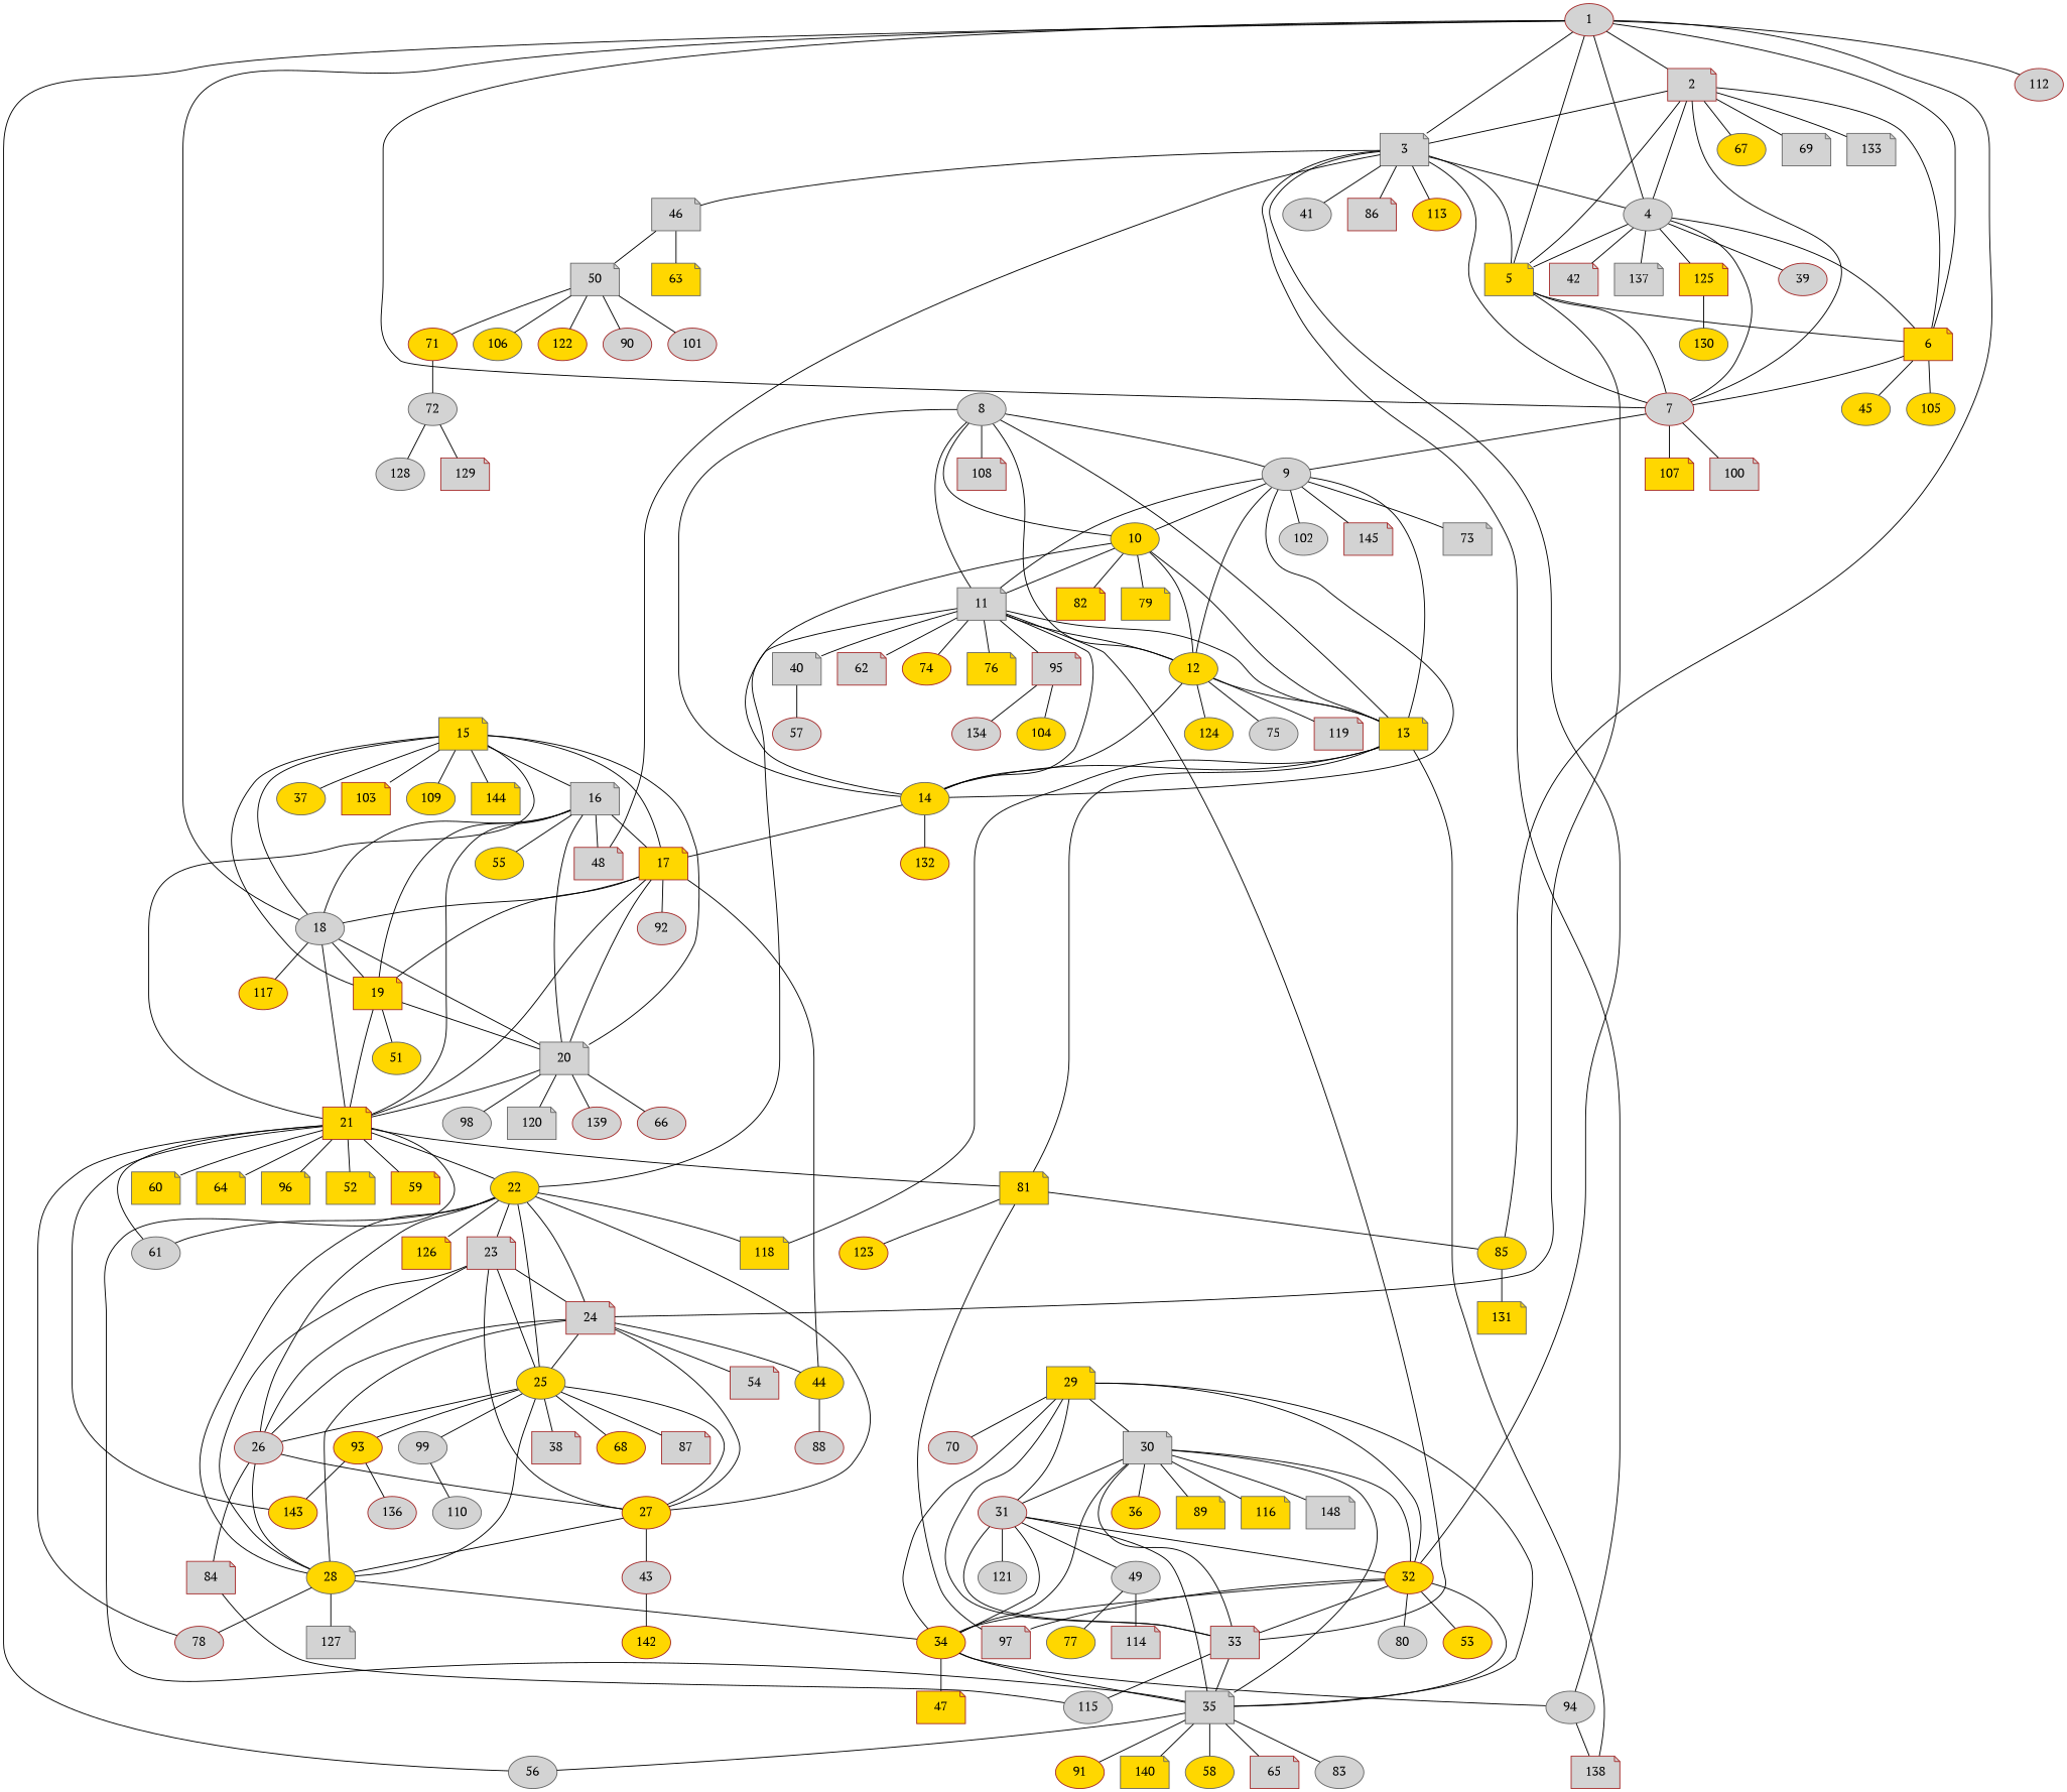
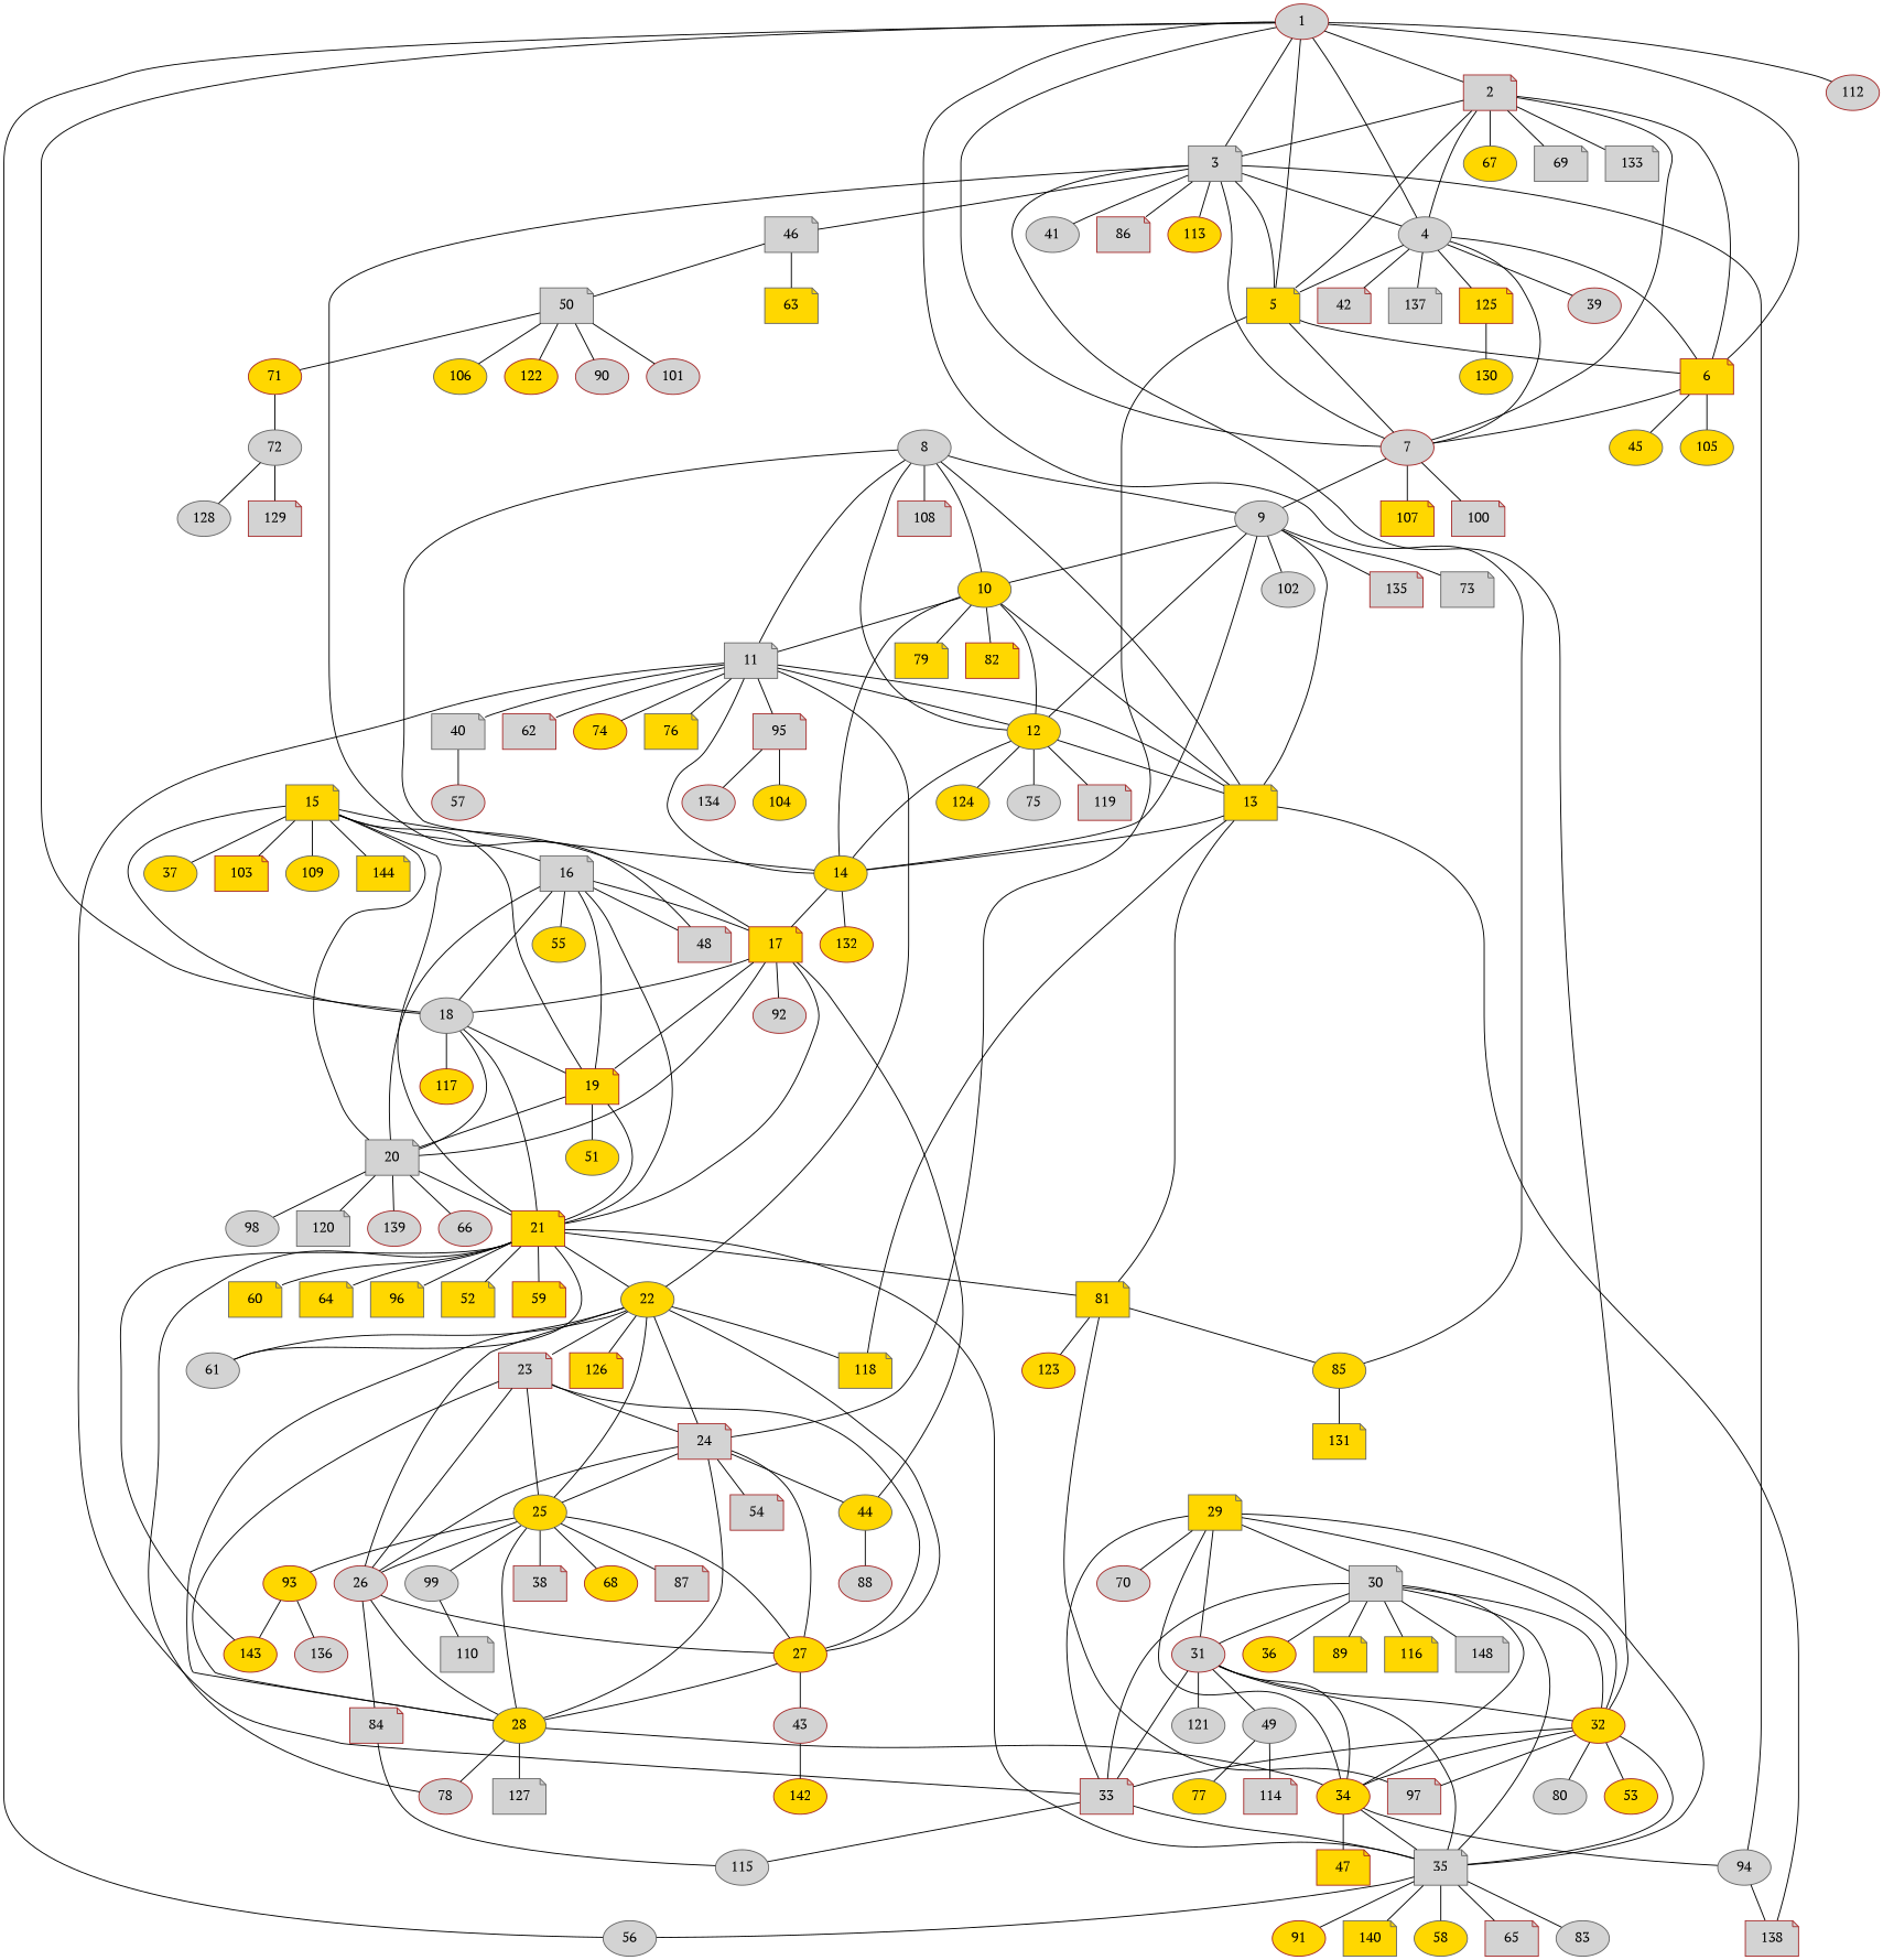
  graph {
    fontname="PT Serif"
    node [color=gray40 fillcolor=lightgrey fontname="PT Serif" shape=ellipse style=filled]
    edge [fontname="PT Serif"]
    1 [color=brown]
    2 [color=brown shape=note]
    3 [shape=note]
    4
    5 [fillcolor=gold shape=note]
    6 [color=brown fillcolor=gold shape=note]
    7 [color=brown]
    18
    56
    85 [fillcolor=gold]
    112 [color=brown]
    67 [fillcolor=gold]
    69 [shape=note]
    133 [shape=note]
    32 [color=brown fillcolor=gold]
    41
    46 [shape=note]
    48 [color=brown shape=note]
    86 [color=brown shape=note]
    94
    113 [color=brown fillcolor=gold]
    39 [color=brown]
    42 [color=brown shape=note]
    125 [color=brown fillcolor=gold shape=note]
    137 [shape=note]
    24 [color=brown shape=note]
    45 [fillcolor=gold]
    105 [fillcolor=gold]
    9
    100 [color=brown shape=note]
    107 [color=brown fillcolor=gold shape=note]
    19 [color=brown fillcolor=gold shape=note]
    20 [shape=note]
    21 [color=brown fillcolor=gold shape=note]
    117 [color=brown fillcolor=gold]
    131 [fillcolor=gold shape=note]
    33 [color=brown shape=note]
    35 [shape=note]
    34 [color=brown fillcolor=gold]
    53 [color=brown fillcolor=gold]
    80
    97 [color=brown shape=note]
    50 [shape=note]
    63 [fillcolor=gold shape=note]
    138 [color=brown shape=note]
    130 [fillcolor=gold]
    44 [fillcolor=gold]
    25 [fillcolor=gold]
    26 [color=brown]
    27 [color=brown fillcolor=gold]
    28 [fillcolor=gold]
    54 [color=brown shape=note]
    10 [fillcolor=gold]
    11 [shape=note]
    12 [fillcolor=gold]
    13 [fillcolor=gold shape=note]
    14 [fillcolor=gold]
    73 [shape=note]
    102
-   135 [color=brown shape=note label=145]
+   135 [color=brown shape=note]
    8
    108 [color=brown shape=note]
    79 [fillcolor=gold shape=note]
    82 [color=brown fillcolor=gold shape=note]
    22 [fillcolor=gold]
    40 [shape=note]
    62 [color=brown shape=note]
    74 [color=brown fillcolor=gold]
    76 [fillcolor=gold shape=note]
    95 [color=brown shape=note]
    75
    119 [color=brown shape=note]
    124 [fillcolor=gold]
    81 [fillcolor=gold shape=note]
    118 [fillcolor=gold shape=note]
    17 [color=brown fillcolor=gold shape=note]
    132 [color=brown fillcolor=gold]
    61
    23 [color=brown shape=note]
    126 [color=brown fillcolor=gold shape=note]
    115
    57 [color=brown]
    104 [fillcolor=gold]
    134 [color=brown]
    123 [color=brown fillcolor=gold]
    92 [color=brown]
    15 [fillcolor=gold shape=note]
    16 [shape=note]
    37 [fillcolor=gold]
    103 [color=brown fillcolor=gold shape=note]
    109 [fillcolor=gold]
    144 [fillcolor=gold shape=note]
    55 [fillcolor=gold]
    51 [fillcolor=gold]
    66 [color=brown]
    98
    120 [shape=note]
    139 [color=brown]
    52 [fillcolor=gold shape=note]
    59 [color=brown fillcolor=gold shape=note]
    60 [fillcolor=gold shape=note]
    64 [fillcolor=gold shape=note]
    78 [color=brown]
    96 [fillcolor=gold shape=note]
    143 [color=brown fillcolor=gold]
    88 [color=brown]
    58 [fillcolor=gold]
    65 [color=brown shape=note]
    83
    91 [color=brown fillcolor=gold]
    140 [fillcolor=gold shape=note]
    38 [color=brown shape=note]
    68 [color=brown fillcolor=gold]
    87 [color=brown shape=note]
    93 [color=brown fillcolor=gold]
    99
    84 [color=brown shape=note]
    43 [color=brown]
    127 [shape=note]
    136 [color=brown]
-   110
+   110 [shape=note]
    142 [color=brown fillcolor=gold]
    47 [color=brown fillcolor=gold shape=note]
    29 [fillcolor=gold shape=note]
    30 [shape=note]
    31 [color=brown]
    70 [color=brown]
    36 [color=brown fillcolor=gold]
    89 [fillcolor=gold shape=note]
    116 [fillcolor=gold shape=note]
    n131 [label=148 shape=note]
    49
    121
    77 [fillcolor=gold]
    114 [color=brown shape=note]
    71 [color=brown fillcolor=gold]
    90 [color=brown]
    101 [color=brown]
    106 [fillcolor=gold]
    122 [color=brown fillcolor=gold]
    72
    128
    129 [color=brown shape=note]
    1 -- 2
    1 -- 3
    1 -- 4
    1 -- 5
    1 -- 6
    1 -- 7
    1 -- 18
    1 -- 56
    1 -- 85
    1 -- 112
    2 -- 3
    2 -- 4
    2 -- 5
    2 -- 6
    2 -- 7
    2 -- 67
    2 -- 69
    2 -- 133
    3 -- 4
    3 -- 5
    3 -- 7
    3 -- 32
    3 -- 41
    3 -- 46
    3 -- 48
    3 -- 86
    3 -- 94
    3 -- 113
    4 -- 5
    4 -- 6
    4 -- 7
    4 -- 39
    4 -- 42
    4 -- 125
    4 -- 137
    5 -- 6
    5 -- 7
    5 -- 24
    6 -- 7
    6 -- 45
    6 -- 105
    7 -- 9
    7 -- 100
    7 -- 107
    18 -- 19
    18 -- 20
    18 -- 21
    18 -- 117
    85 -- 131
    32 -- 33
    32 -- 35
    32 -- 34
    32 -- 53
    32 -- 80
    32 -- 97
    46 -- 50
    46 -- 63
    94 -- 138
    125 -- 130
    24 -- 44
    24 -- 25
    24 -- 26
    24 -- 27
    24 -- 28
    24 -- 54
    9 -- 10
-   9 -- 11
    9 -- 12
    9 -- 13
    9 -- 14
    9 -- 73
    9 -- 102
    9 -- 135
    19 -- 20
    19 -- 21
    19 -- 51
    20 -- 21
    20 -- 66
    20 -- 98
    20 -- 120
    20 -- 139
    21 -- 35
    21 -- 22
    21 -- 81
    21 -- 61
    21 -- 52
    21 -- 59
    21 -- 60
    21 -- 64
    21 -- 78
    21 -- 96
    21 -- 143
    33 -- 35
    33 -- 115
    35 -- 56
    35 -- 58
    35 -- 65
    35 -- 83
    35 -- 91
    35 -- 140
    34 -- 94
    34 -- 35
    34 -- 47
    50 -- 71
    50 -- 90
    50 -- 101
    50 -- 106
    50 -- 122
    44 -- 88
    25 -- 26
    25 -- 27
    25 -- 28
    25 -- 38
    25 -- 68
    25 -- 87
    25 -- 93
    25 -- 99
    26 -- 27
    26 -- 28
    26 -- 84
    27 -- 28
    27 -- 43
    28 -- 34
    28 -- 78
    28 -- 127
    10 -- 11
    10 -- 12
    10 -- 13
    10 -- 14
    10 -- 79
    10 -- 82
    11 -- 33
    11 -- 12
    11 -- 13
    11 -- 14
    11 -- 22
    11 -- 40
    11 -- 62
    11 -- 74
    11 -- 76
    11 -- 95
    12 -- 13
    12 -- 14
    12 -- 75
    12 -- 119
    12 -- 124
    13 -- 138
    13 -- 14
    13 -- 81
    13 -- 118
    14 -- 17
    14 -- 132
    8 -- 9
    8 -- 10
    8 -- 11
    8 -- 12
    8 -- 13
    8 -- 14
    8 -- 108
    22 -- 24
    22 -- 25
    22 -- 26
    22 -- 27
    22 -- 28
    22 -- 118
    22 -- 61
    22 -- 23
    22 -- 126
    40 -- 57
    95 -- 104
    95 -- 134
    81 -- 85
    81 -- 97
    81 -- 123
    17 -- 18
    17 -- 19
    17 -- 20
    17 -- 21
    17 -- 44
    17 -- 92
    23 -- 24
    23 -- 25
    23 -- 26
    23 -- 27
    23 -- 28
    15 -- 18
    15 -- 19
    15 -- 20
    15 -- 21
    15 -- 17
    15 -- 16
    15 -- 37
    15 -- 103
    15 -- 109
    15 -- 144
    16 -- 18
    16 -- 48
    16 -- 19
    16 -- 20
    16 -- 21
    16 -- 17
    16 -- 55
    93 -- 143
    93 -- 136
    99 -- 110
    84 -- 115
    43 -- 142
    29 -- 32
    29 -- 33
    29 -- 35
    29 -- 34
    29 -- 30
    29 -- 31
    29 -- 70
    30 -- 32
    30 -- 33
    30 -- 35
    30 -- 34
    30 -- 31
    30 -- 36
    30 -- 89
    30 -- 116
    30 -- n131
    31 -- 32
    31 -- 33
    31 -- 35
    31 -- 34
    31 -- 49
    31 -- 121
    49 -- 77
    49 -- 114
    71 -- 72
    72 -- 128
    72 -- 129
  }
